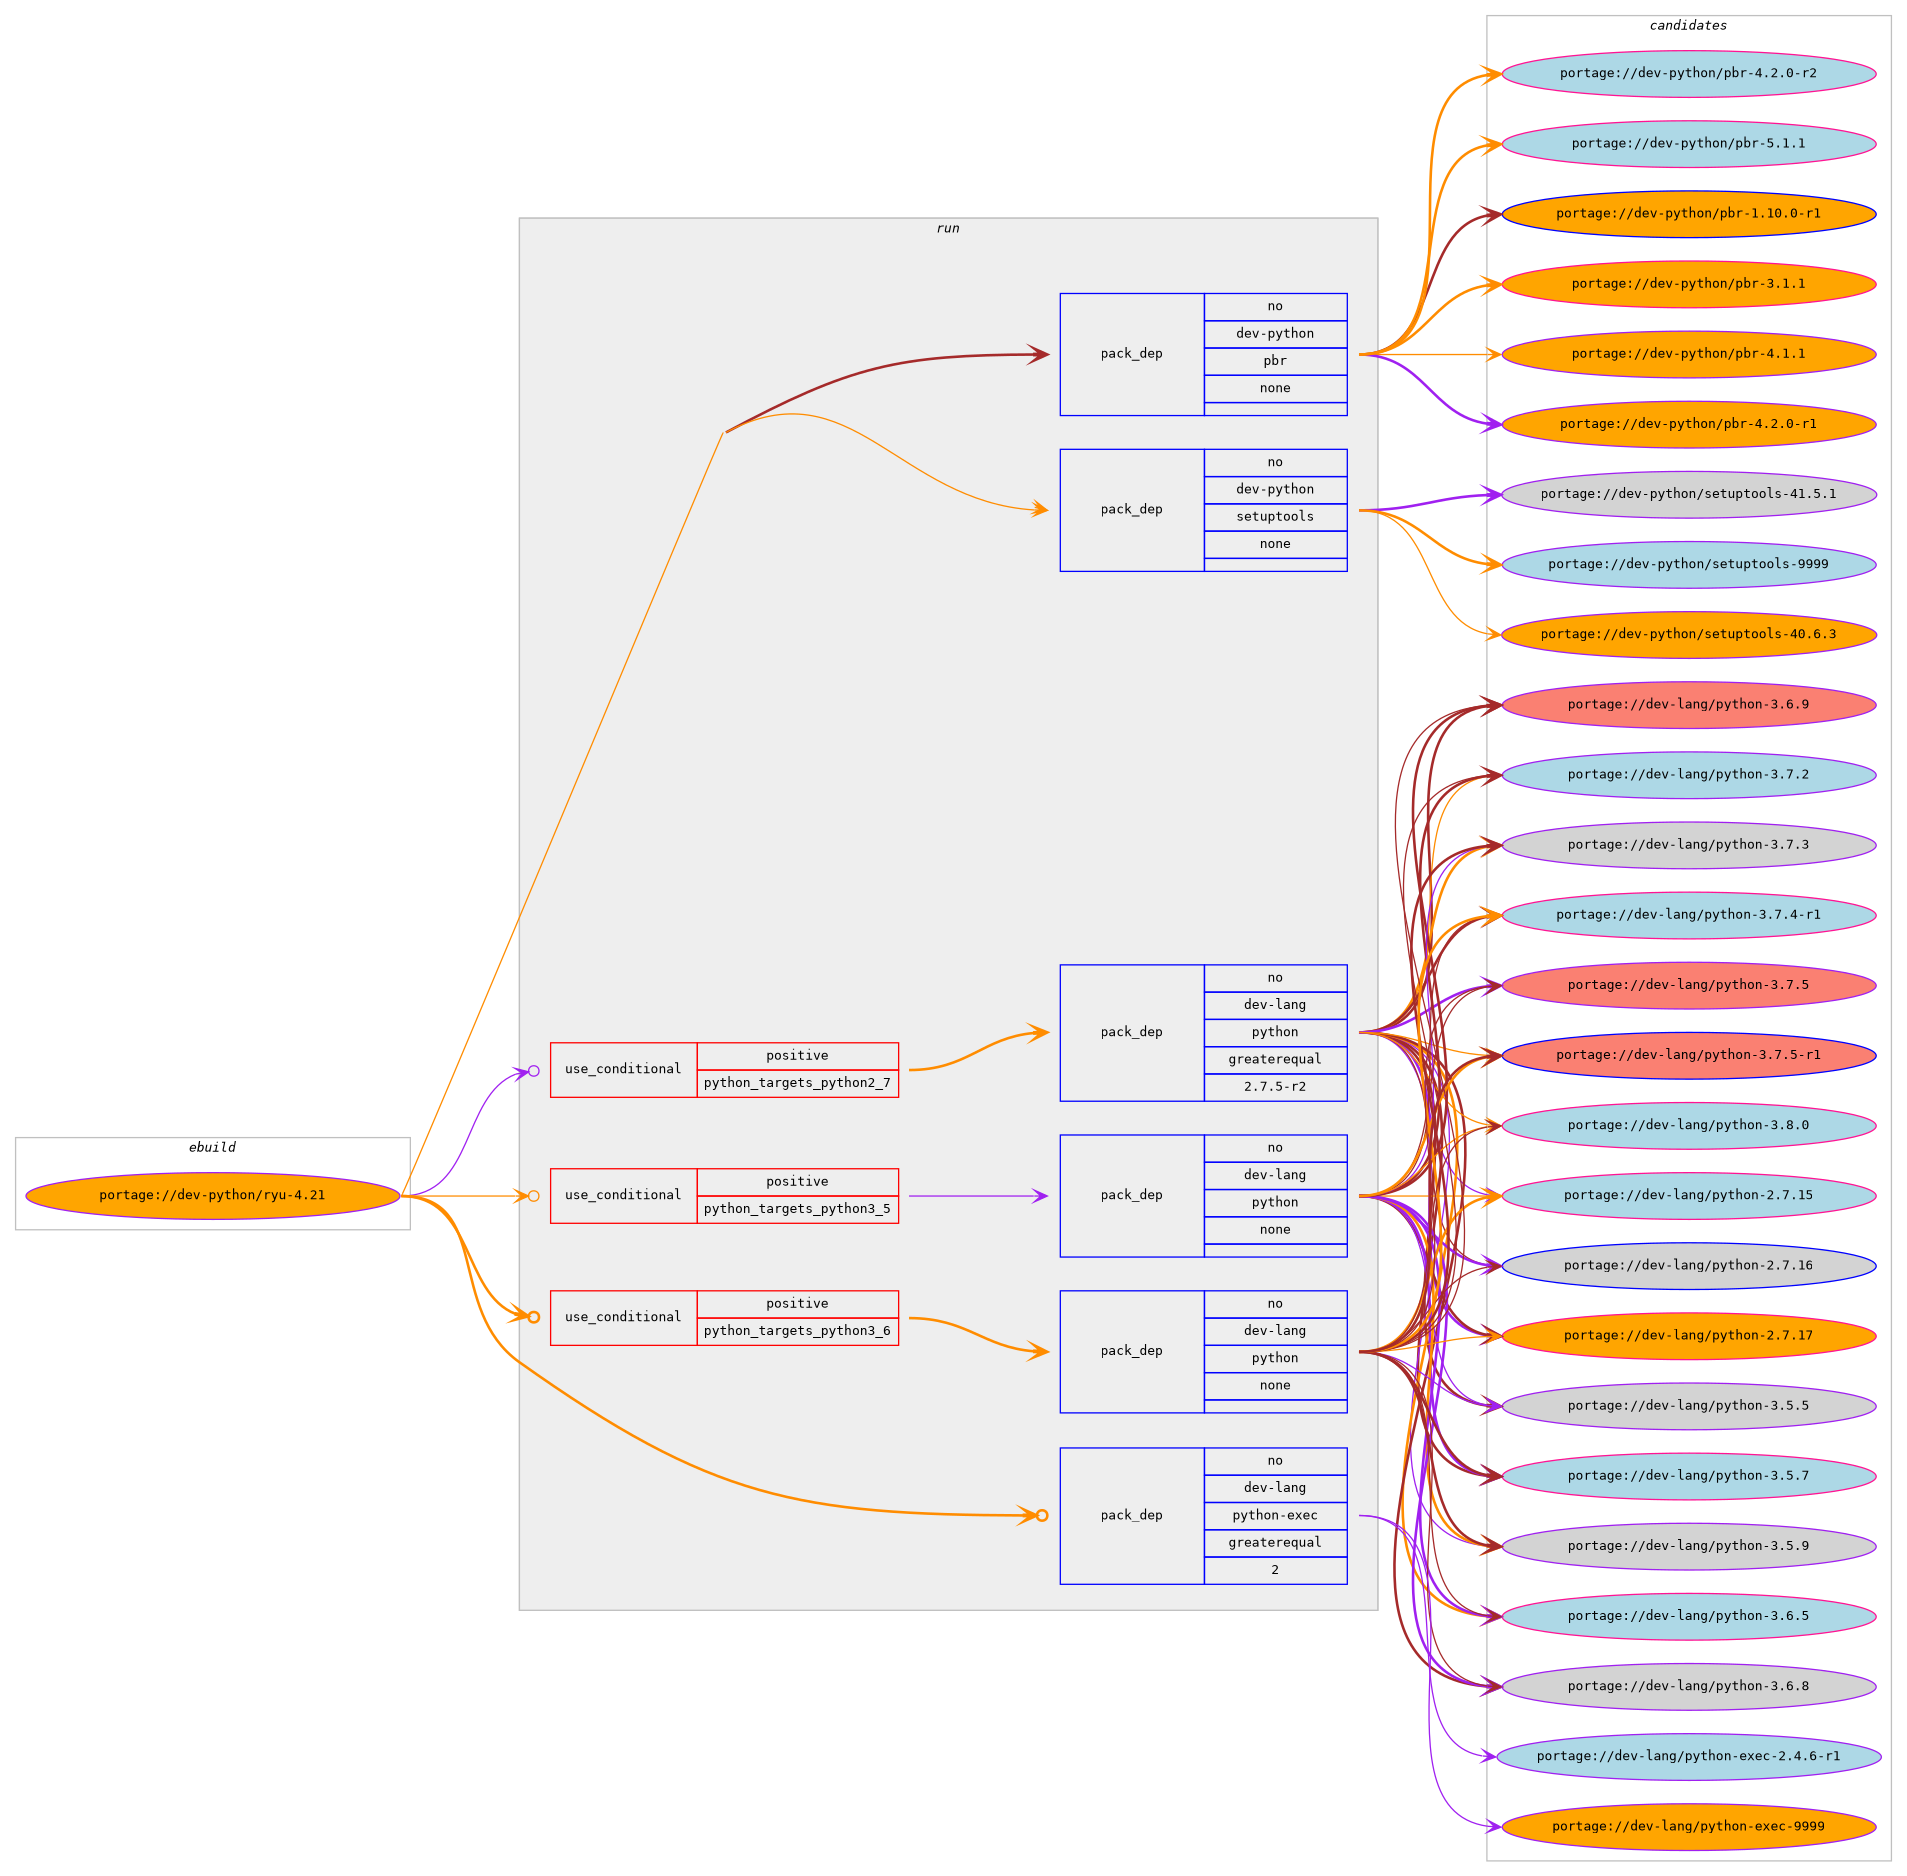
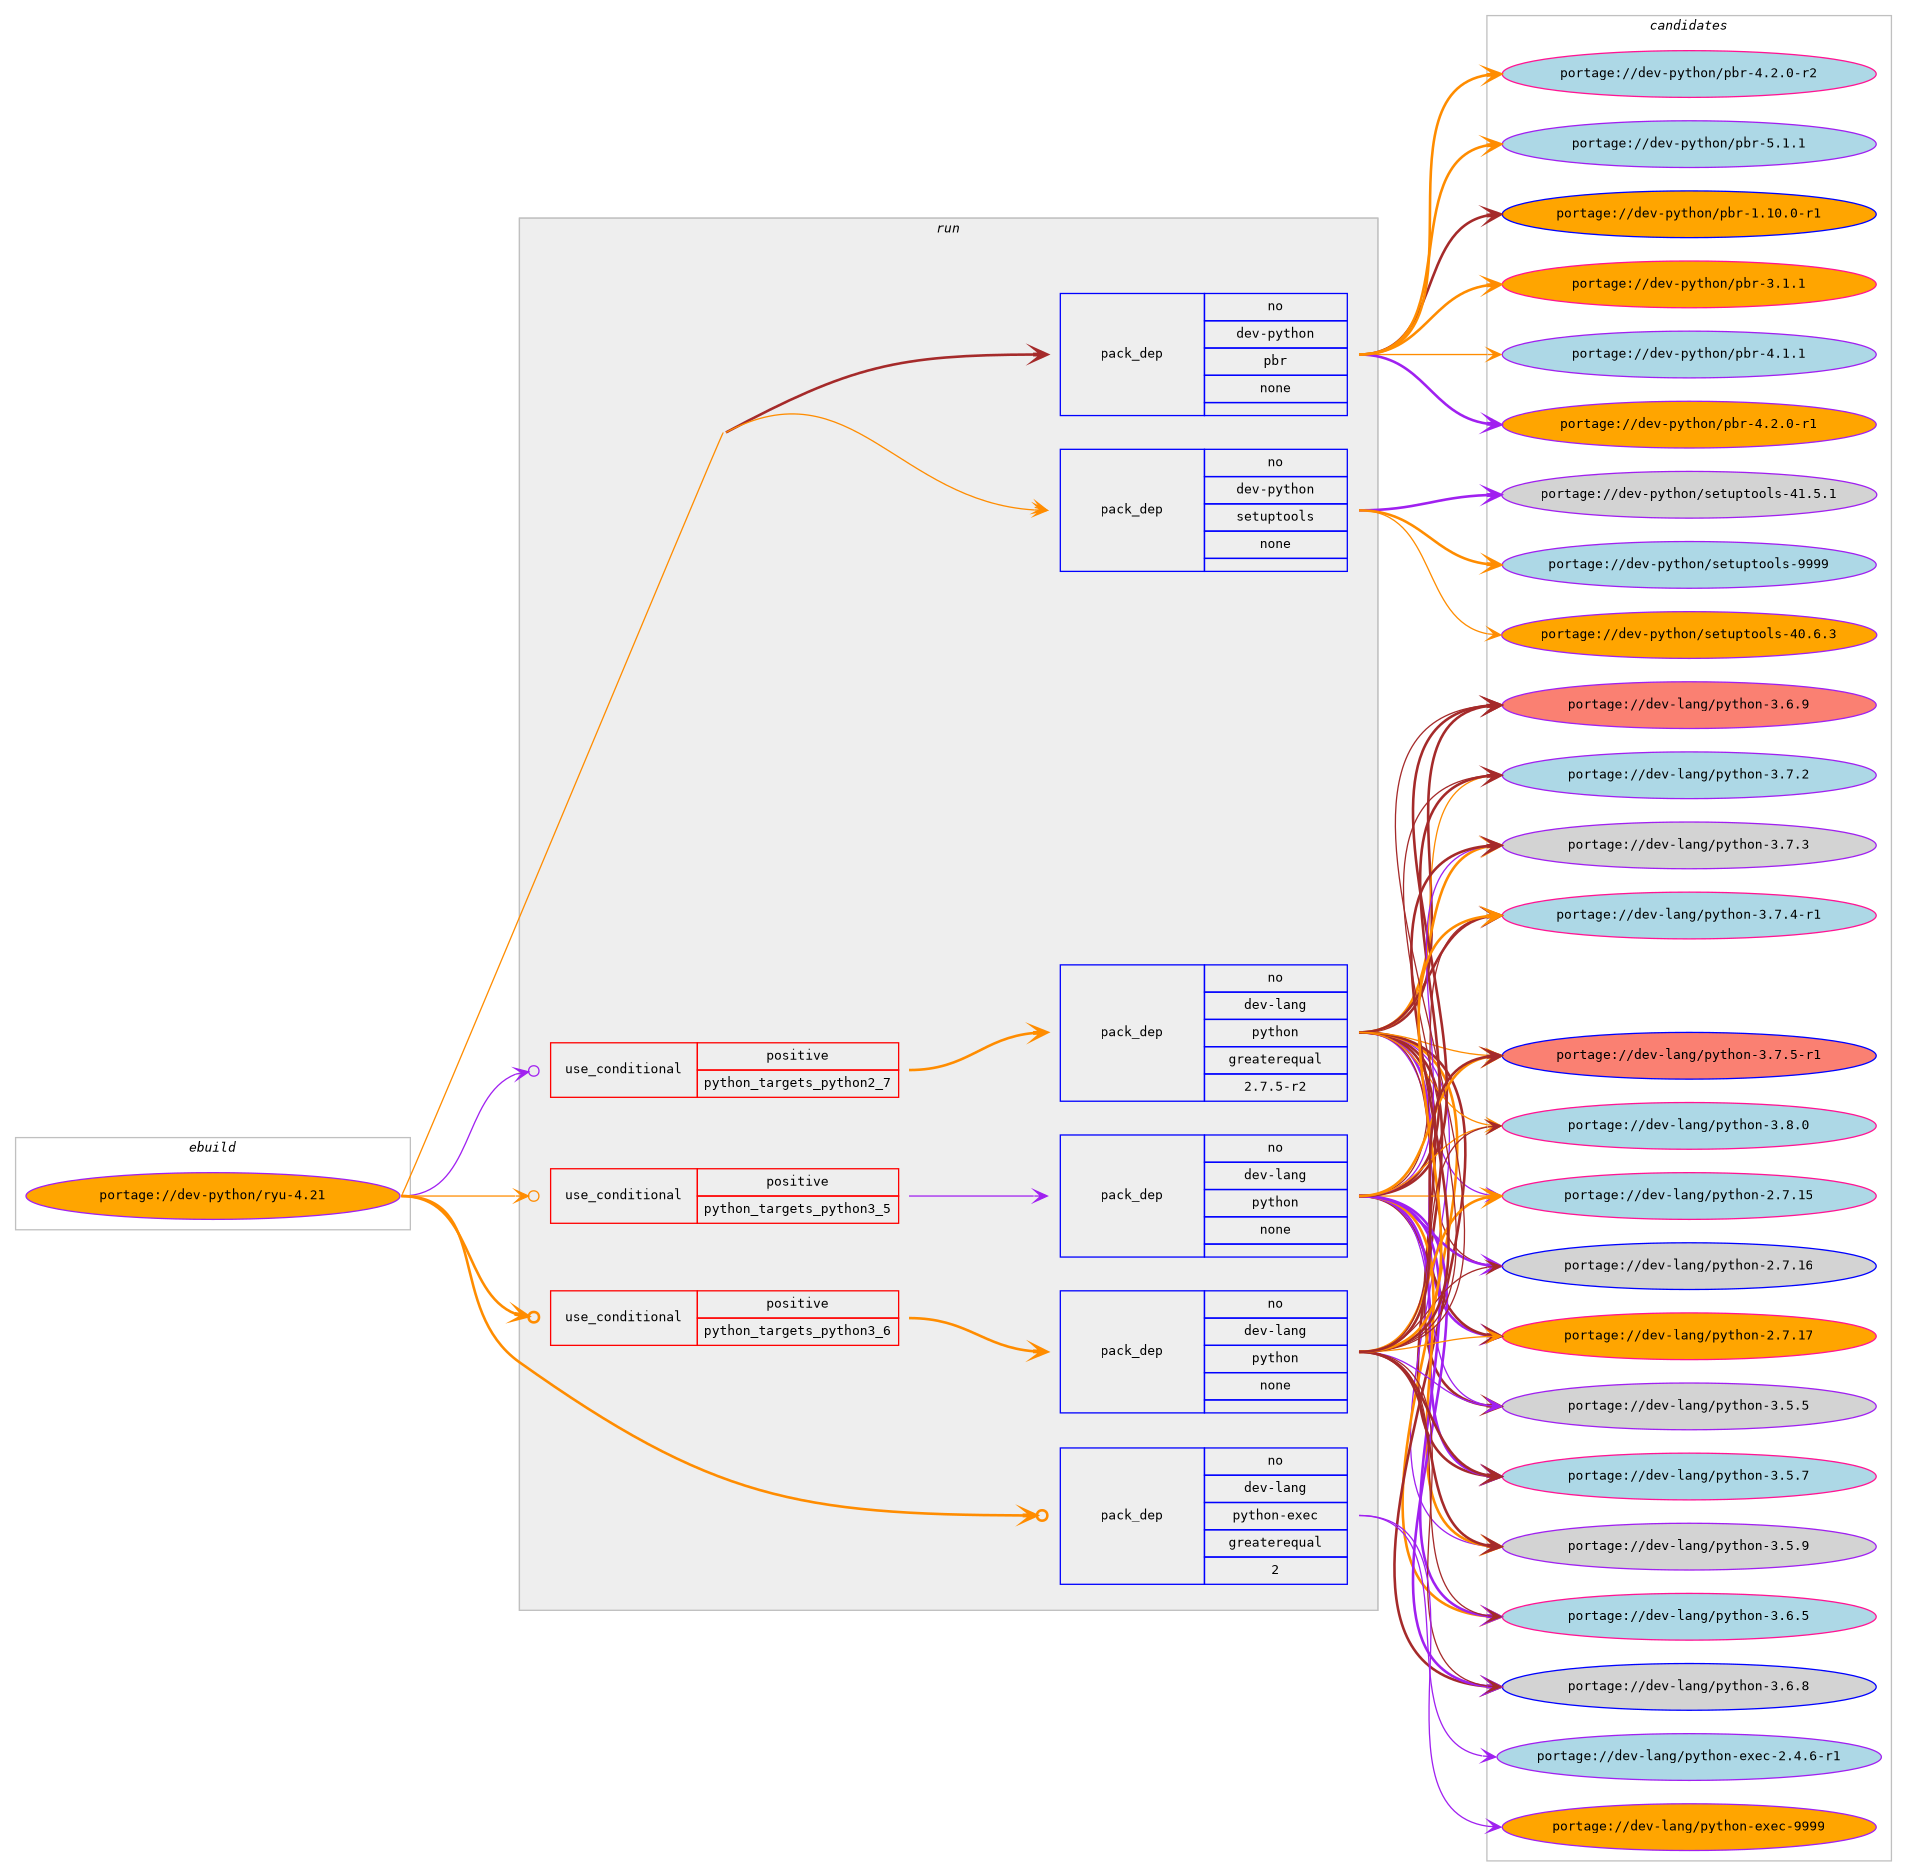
  digraph {
    compound=true
    concentrate=true
    fontname="DejaVu Sans Mono"
    fontsize=10
    newrank=true
    rankdir=LR
    ranksep=1.5
    node [color=purple fillcolor=lightblue fontname="DejaVu Sans Mono" fontsize=10 style=filled]
    edge [arrowhead=vee color=brown fontname="DejaVu Sans Mono" headport=w style=bold tailport=e weight=100]
    n1 [fillcolor=orange label="portage://dev-python/ryu-4.21" width=4]
    n2 [color=blue label=<<TABLE BORDER="0" CELLBORDER="1" CELLSPACING="0" CELLPADDING="4" WIDTH="220"><TR><TD ROWSPAN="6" CELLPADDING="30">pack_dep</TD></TR><TR><TD WIDTH="110">no</TD></TR><TR><TD>dev-python</TD></TR><TR><TD>pbr</TD></TR><TR><TD>none</TD></TR><TR><TD></TD></TR></TABLE>> shape=none fillcolor="" style=""]
    n3 [color=blue label=<<TABLE BORDER="0" CELLBORDER="1" CELLSPACING="0" CELLPADDING="4" WIDTH="220"><TR><TD ROWSPAN="6" CELLPADDING="30">pack_dep</TD></TR><TR><TD WIDTH="110">no</TD></TR><TR><TD>dev-python</TD></TR><TR><TD>setuptools</TD></TR><TR><TD>none</TD></TR><TR><TD></TD></TR></TABLE>> shape=none fillcolor="" style=""]
    n4 [color=blue label=<<TABLE BORDER="0" CELLBORDER="1" CELLSPACING="0" CELLPADDING="4" WIDTH="220"><TR><TD ROWSPAN="6" CELLPADDING="30">pack_dep</TD></TR><TR><TD WIDTH="110">no</TD></TR><TR><TD>dev-lang</TD></TR><TR><TD>python</TD></TR><TR><TD>greaterequal</TD></TR><TR><TD>2.7.5-r2</TD></TR></TABLE>> shape=none fillcolor="" style=""]
    n5 [color=red label=<<TABLE BORDER="0" CELLBORDER="1" CELLSPACING="0" CELLPADDING="4"><TR><TD ROWSPAN="3" CELLPADDING="10">use_conditional</TD></TR><TR><TD>positive</TD></TR><TR><TD>python_targets_python2_7</TD></TR></TABLE>> shape=none fillcolor="" style=""]
    n6 [color=blue label=<<TABLE BORDER="0" CELLBORDER="1" CELLSPACING="0" CELLPADDING="4" WIDTH="220"><TR><TD ROWSPAN="6" CELLPADDING="30">pack_dep</TD></TR><TR><TD WIDTH="110">no</TD></TR><TR><TD>dev-lang</TD></TR><TR><TD>python</TD></TR><TR><TD>none</TD></TR><TR><TD></TD></TR></TABLE>> shape=none fillcolor="" style=""]
    n7 [color=red label=<<TABLE BORDER="0" CELLBORDER="1" CELLSPACING="0" CELLPADDING="4"><TR><TD ROWSPAN="3" CELLPADDING="10">use_conditional</TD></TR><TR><TD>positive</TD></TR><TR><TD>python_targets_python3_5</TD></TR></TABLE>> shape=none fillcolor="" style=""]
    n8 [color=blue label=<<TABLE BORDER="0" CELLBORDER="1" CELLSPACING="0" CELLPADDING="4" WIDTH="220"><TR><TD ROWSPAN="6" CELLPADDING="30">pack_dep</TD></TR><TR><TD WIDTH="110">no</TD></TR><TR><TD>dev-lang</TD></TR><TR><TD>python</TD></TR><TR><TD>none</TD></TR><TR><TD></TD></TR></TABLE>> shape=none fillcolor="" style=""]
    n9 [color=red label=<<TABLE BORDER="0" CELLBORDER="1" CELLSPACING="0" CELLPADDING="4"><TR><TD ROWSPAN="3" CELLPADDING="10">use_conditional</TD></TR><TR><TD>positive</TD></TR><TR><TD>python_targets_python3_6</TD></TR></TABLE>> shape=none fillcolor="" style=""]
    n10 [color=blue label=<<TABLE BORDER="0" CELLBORDER="1" CELLSPACING="0" CELLPADDING="4" WIDTH="220"><TR><TD ROWSPAN="6" CELLPADDING="30">pack_dep</TD></TR><TR><TD WIDTH="110">no</TD></TR><TR><TD>dev-lang</TD></TR><TR><TD>python-exec</TD></TR><TR><TD>greaterequal</TD></TR><TR><TD>2</TD></TR></TABLE>> shape=none fillcolor="" style=""]
    n11 [color=blue fillcolor=orange label="portage://dev-python/pbr-1.10.0-r1" width=4]
    n12 [color=deeppink fillcolor=orange label="portage://dev-python/pbr-3.1.1" width=4]
-   n13 [fillcolor=orange label="portage://dev-python/pbr-4.1.1" width=4]
+   n13 [label="portage://dev-python/pbr-4.1.1" width=4]
    n14 [fillcolor=orange label="portage://dev-python/pbr-4.2.0-r1" width=4]
    n15 [color=deeppink label="portage://dev-python/pbr-4.2.0-r2" width=4]
-   n16 [color=deeppink label="portage://dev-python/pbr-5.1.1" width=4]
+   n16 [label="portage://dev-python/pbr-5.1.1" width=4]
    n17 [fillcolor=orange label="portage://dev-python/setuptools-40.6.3" width=4]
    n18 [fillcolor=lightgrey label="portage://dev-python/setuptools-41.5.1" width=4]
    n19 [label="portage://dev-python/setuptools-9999" width=4]
    n20 [color=deeppink label="portage://dev-lang/python-2.7.15" width=4]
    n21 [color=blue fillcolor=lightgrey label="portage://dev-lang/python-2.7.16" width=4]
    n22 [color=deeppink fillcolor=orange label="portage://dev-lang/python-2.7.17" width=4]
    n23 [fillcolor=lightgrey label="portage://dev-lang/python-3.5.5" width=4]
    n24 [color=deeppink label="portage://dev-lang/python-3.5.7" width=4]
    n25 [fillcolor=lightgrey label="portage://dev-lang/python-3.5.9" width=4]
    n26 [color=deeppink label="portage://dev-lang/python-3.6.5" width=4]
-   n27 [fillcolor=lightgrey label="portage://dev-lang/python-3.6.8" width=4]
+   n27 [color=blue fillcolor=lightgrey label="portage://dev-lang/python-3.6.8" width=4]
    n28 [fillcolor=salmon label="portage://dev-lang/python-3.6.9" width=4]
    n29 [label="portage://dev-lang/python-3.7.2" width=4]
    n30 [fillcolor=lightgrey label="portage://dev-lang/python-3.7.3" width=4]
    n31 [color=deeppink label="portage://dev-lang/python-3.7.4-r1" width=4]
-   n32 [fillcolor=salmon label="portage://dev-lang/python-3.7.5" width=4]
    n33 [color=blue fillcolor=salmon label="portage://dev-lang/python-3.7.5-r1" width=4]
    n34 [color=deeppink label="portage://dev-lang/python-3.8.0" width=4]
    n35 [label="portage://dev-lang/python-exec-2.4.6-r1" width=4]
    n36 [fillcolor=orange label="portage://dev-lang/python-exec-9999" width=4]
    subgraph cluster_1 {
      color=gray
      label=<<i>ebuild</i>>
      rank=same
      n1
    }
    subgraph cluster_2 {
      color=gray
      label=<<i>dependencies</i>>
      subgraph cluster_3 {
        color=gray
        fillcolor="#eeeeee"
        label=<<i>compile</i>>
        style=filled
        subgraph sub_4 {
          color=gray
          fillcolor="#eeeeee"
          label=<<i>compile</i>>
          style=filled
          n2
        }
        subgraph sub_5 {
          color=gray
          fillcolor="#eeeeee"
          label=<<i>compile</i>>
          style=filled
          n3
        }
      }
      subgraph cluster_6 {
        color=gray
        fillcolor="#eeeeee"
        label=<<i>compile and run</i>>
        style=filled
        subgraph sub_7 {
          color=gray
          fillcolor="#eeeeee"
          label=<<i>compile and run</i>>
          style=filled
          n5
          subgraph sub_8 {
            color=gray
            fillcolor="#eeeeee"
            label=<<i>compile and run</i>>
            style=filled
            n4
          }
        }
        subgraph sub_9 {
          color=gray
          fillcolor="#eeeeee"
          label=<<i>compile and run</i>>
          style=filled
          n7
          subgraph sub_10 {
            color=gray
            fillcolor="#eeeeee"
            label=<<i>compile and run</i>>
            style=filled
            n6
          }
        }
        subgraph sub_11 {
          color=gray
          fillcolor="#eeeeee"
          label=<<i>compile and run</i>>
          style=filled
          n9
          subgraph sub_12 {
            color=gray
            fillcolor="#eeeeee"
            label=<<i>compile and run</i>>
            style=filled
            n8
          }
        }
        subgraph sub_13 {
          color=gray
          fillcolor="#eeeeee"
          label=<<i>compile and run</i>>
          style=filled
          n10
        }
      }
      subgraph cluster_14 {
        color=gray
        fillcolor="#eeeeee"
        label=<<i>run</i>>
        style=filled
      }
    }
    subgraph cluster_15 {
      color=gray
      label=<<i>candidates</i>>
      rank=same
      subgraph sub_16 {
        color=black
        label=<<i>candidates</i>>
        nodesep=1
        rank=same
        n11
        n12
        n13
        n14
        n15
        n16
      }
      subgraph sub_17 {
        color=black
        label=<<i>candidates</i>>
        nodesep=1
        rank=same
        n17
        n18
        n19
      }
      subgraph sub_18 {
        color=black
        label=<<i>candidates</i>>
        nodesep=1
        rank=same
        n20
        n21
        n22
        n23
        n24
        n25
        n26
        n27
        n28
        n29
        n30
        n31
-       n32
        n33
        n34
      }
      subgraph sub_19 {
        color=black
        label=<<i>candidates</i>>
        nodesep=1
        rank=same
        n20
        n21
        n22
        n23
        n24
        n25
        n26
        n27
        n28
        n29
        n30
        n31
-       n32
        n33
        n34
      }
      subgraph sub_20 {
        color=black
        label=<<i>candidates</i>>
        nodesep=1
        rank=same
        n20
        n21
        n22
        n23
        n24
        n25
        n26
        n27
        n28
        n29
        n30
        n31
-       n32
        n33
        n34
      }
      subgraph sub_21 {
        color=black
        label=<<i>candidates</i>>
        nodesep=1
        rank=same
        n35
        n36
      }
    }
    n1 -> n2 [weight=20]
    n1 -> n3 [color=darkorange style=solid weight=20]
    n1 -> n5 [arrowhead=odotvee color=purple style=solid weight=20]
    n1 -> n7 [arrowhead=odotvee color=darkorange style=solid weight=20]
    n1 -> n9 [arrowhead=odotvee color=darkorange weight=20]
    n1 -> n10 [arrowhead=odotvee color=darkorange weight=20]
    n2 -> n11
    n2 -> n12 [color=darkorange]
    n2 -> n13 [color=darkorange style=solid]
    n2 -> n14 [color=purple]
    n2 -> n15 [color=darkorange]
    n2 -> n16 [color=darkorange]
    n3 -> n17 [color=darkorange style=solid]
    n3 -> n18 [color=purple]
    n3 -> n19 [color=darkorange]
    n4 -> n20 [color=purple style=solid]
    n4 -> n21 [style=solid]
    n4 -> n22 [color=purple]
    n4 -> n23
    n4 -> n24
    n4 -> n25 [color=purple style=solid]
    n4 -> n26 [color=darkorange]
    n4 -> n27
    n4 -> n28
    n4 -> n29 [color=darkorange style=solid]
    n4 -> n30 [color=darkorange]
    n4 -> n31
-   n4 -> n32 [color=purple]
    n4 -> n33 [color=darkorange style=solid]
    n4 -> n34 [color=darkorange style=solid]
    n5 -> n4 [color=darkorange weight=20]
    n6 -> n20 [color=darkorange style=solid]
    n6 -> n21 [color=purple]
    n6 -> n22
    n6 -> n23 [color=purple style=solid]
    n6 -> n24 [color=purple]
    n6 -> n25 [color=darkorange]
    n6 -> n26 [color=purple]
    n6 -> n27 [color=purple]
    n6 -> n28
    n6 -> n29
    n6 -> n30 [color=purple style=solid]
    n6 -> n31 [style=solid]
-   n6 -> n32 [style=solid]
    n6 -> n33 [color=darkorange]
    n6 -> n34 [color=darkorange style=solid]
    n7 -> n6 [color=purple style=solid weight=20]
    n8 -> n20 [color=darkorange]
    n8 -> n21 [style=solid]
    n8 -> n22 [color=darkorange style=solid]
    n8 -> n23 [color=purple style=solid]
    n8 -> n24
    n8 -> n25
    n8 -> n26 [style=solid]
    n8 -> n27 [style=solid]
    n8 -> n28 [style=solid]
    n8 -> n29 [style=solid]
    n8 -> n30
    n8 -> n31 [color=darkorange]
-   n8 -> n32 [style=solid]
    n8 -> n33
    n8 -> n34 [style=solid]
    n9 -> n8 [color=darkorange weight=20]
    n10 -> n35 [color=purple style=solid]
    n10 -> n36 [color=purple style=solid]
  }
